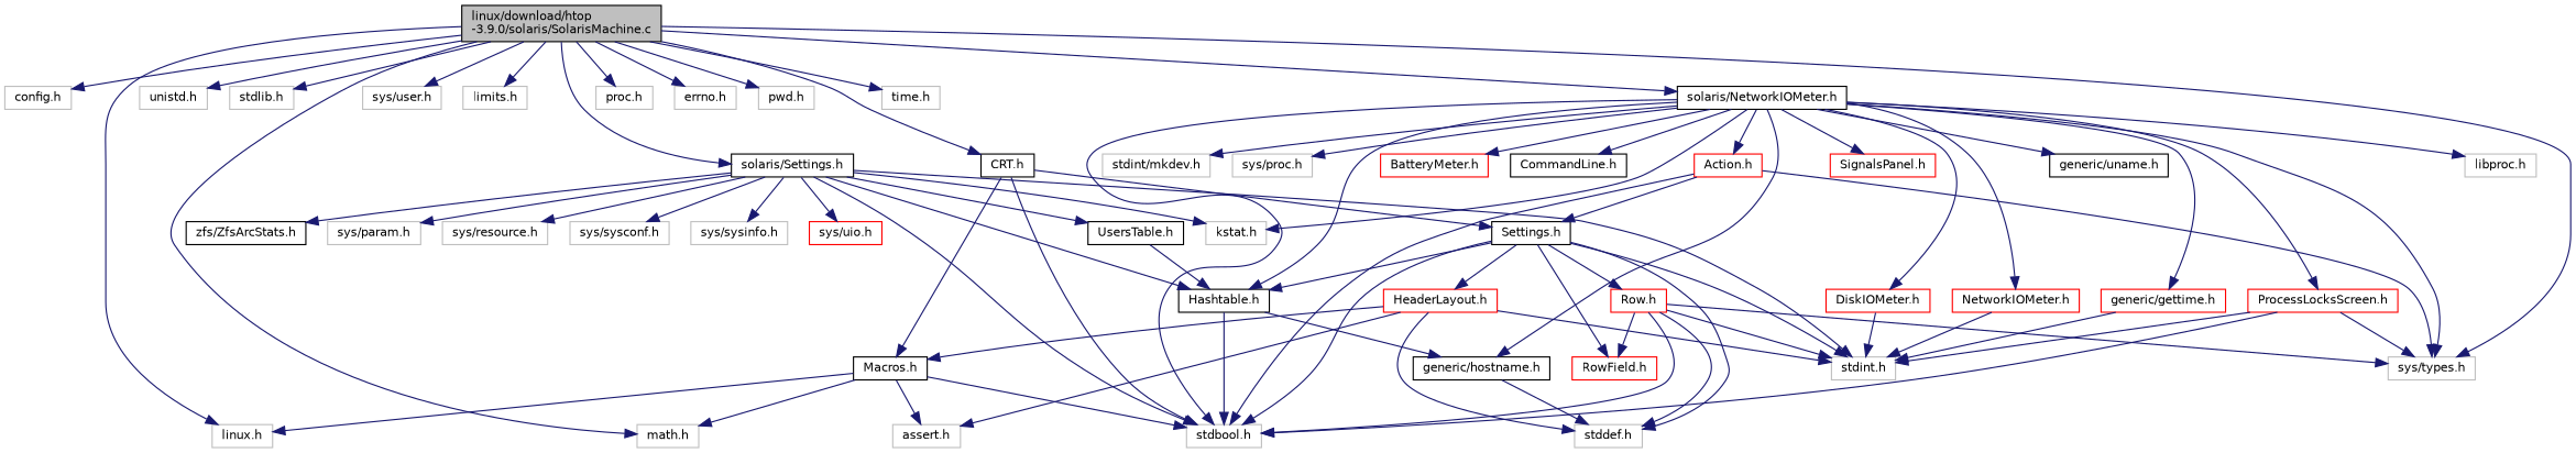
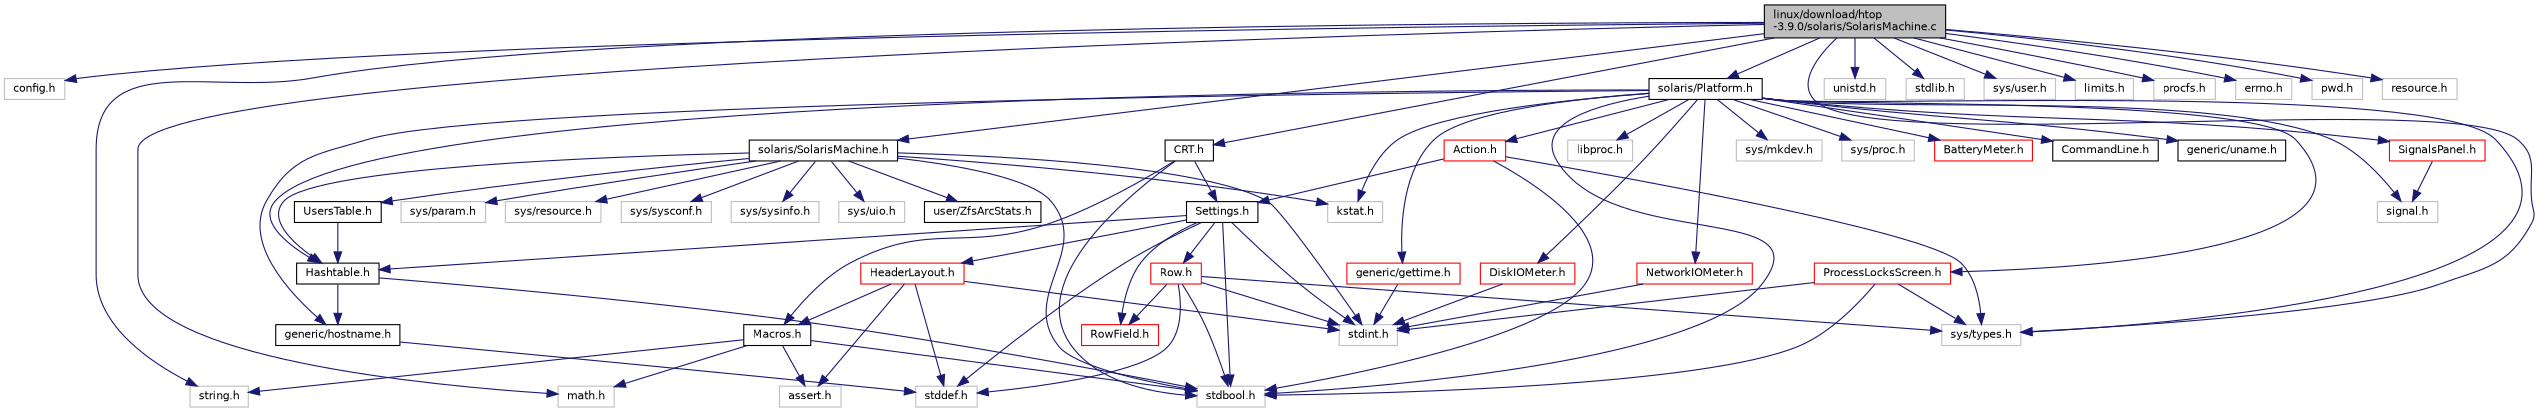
  digraph {
    node [color=grey75 fillcolor=white fontname=Helvetica fontsize=10 shape=record style=filled]
    edge [color=midnightblue fontname=Helvetica fontsize=10 labelfontname=Helvetica labelfontsize=10 style=solid]
    n1 [color=black fillcolor=grey75 fontcolor=black height=0.2 label="linux/download/htop\l-3.9.0/solaris/SolarisMachine.c" width=0.4]
    n2 [height=0.2 label="config.h" width=0.4]
-   n3 [color=black height=0.2 label="solaris/Settings.h" width=0.4]
+   n3 [color=black height=0.2 label="solaris/SolarisMachine.h" width=0.4]
    n4 [height=0.2 label="unistd.h" width=0.4]
    n5 [height=0.2 label="stdlib.h" width=0.4]
    n6 [height=0.2 label="sys/types.h" width=0.4]
    n7 [height=0.2 label="sys/user.h" width=0.4]
    n8 [height=0.2 label="limits.h" width=0.4]
-   n9 [height=0.2 label="linux.h" width=0.4]
-   n10 [height=0.2 label="proc.h" width=0.4]
+   n9 [height=0.2 label="string.h" width=0.4]
+   n10 [height=0.2 label="procfs.h" width=0.4]
    n11 [height=0.2 label="errno.h" width=0.4]
    n12 [height=0.2 label="pwd.h" width=0.4]
    n13 [height=0.2 label="math.h" width=0.4]
-   n14 [height=0.2 label="time.h" width=0.4]
+   n14 [height=0.2 label="resource.h" width=0.4]
    n15 [color=black height=0.2 label="CRT.h" width=0.4]
-   n16 [color=black height=0.2 label="solaris/NetworkIOMeter.h" width=0.4]
+   n16 [color=black height=0.2 label="solaris/Platform.h" width=0.4]
    n17 [height=0.2 label="kstat.h" width=0.4]
    n18 [height=0.2 label="stdbool.h" width=0.4]
    n19 [height=0.2 label="stdint.h" width=0.4]
    n20 [height=0.2 label="sys/param.h" width=0.4]
    n21 [height=0.2 label="sys/resource.h" width=0.4]
    n22 [height=0.2 label="sys/sysconf.h" width=0.4]
    n23 [height=0.2 label="sys/sysinfo.h" width=0.4]
-   n24 [color=red height=0.2 label="sys/uio.h" width=0.4]
+   n24 [height=0.2 label="sys/uio.h" width=0.4]
    n25 [color=black height=0.2 label="Hashtable.h" width=0.4]
    n26 [color=black height=0.2 label="UsersTable.h" width=0.4]
-   n27 [color=black height=0.2 label="zfs/ZfsArcStats.h" width=0.4]
+   n27 [color=black height=0.2 label="user/ZfsArcStats.h" width=0.4]
    n28 [color=black height=0.2 label="Macros.h" width=0.4]
    n29 [color=black height=0.2 label="Settings.h" width=0.4]
    n30 [height=0.2 label="libproc.h" width=0.4]
-   n32 [height=0.2 label="stdint/mkdev.h" width=0.4]
+   n31 [height=0.2 label="signal.h" width=0.4]
+   n32 [height=0.2 label="sys/mkdev.h" width=0.4]
    n33 [height=0.2 label="sys/proc.h" width=0.4]
    n34 [color=red height=0.2 label="Action.h" width=0.4]
    n35 [color=red height=0.2 label="BatteryMeter.h" width=0.4]
    n36 [color=black height=0.2 label="CommandLine.h" width=0.4]
    n37 [color=red height=0.2 label="DiskIOMeter.h" width=0.4]
    n38 [color=red height=0.2 label="NetworkIOMeter.h" width=0.4]
    n39 [color=red height=0.2 label="ProcessLocksScreen.h" width=0.4]
    n40 [color=red height=0.2 label="SignalsPanel.h" width=0.4]
    n41 [color=red height=0.2 label="generic/gettime.h" width=0.4]
    n42 [color=black height=0.2 label="generic/hostname.h" width=0.4]
    n43 [color=black height=0.2 label="generic/uname.h" width=0.4]
    n44 [height=0.2 label="stddef.h" width=0.4]
    n45 [height=0.2 label="assert.h" width=0.4]
    n46 [color=red height=0.2 label="HeaderLayout.h" width=0.4]
    n47 [color=red height=0.2 label="Row.h" width=0.4]
    n48 [color=red height=0.2 label="RowField.h" width=0.4]
    n1 -> n2
    n1 -> n3
    n1 -> n4
    n1 -> n5
    n1 -> n6
    n1 -> n7
    n1 -> n8
    n1 -> n9
    n1 -> n10
    n1 -> n11
    n1 -> n12
    n1 -> n13
    n1 -> n14
    n1 -> n15
    n1 -> n16
    n3 -> n17
    n3 -> n18
    n3 -> n19
    n3 -> n20
    n3 -> n21
    n3 -> n22
    n3 -> n23
    n3 -> n24
    n3 -> n25
    n3 -> n26
    n3 -> n27
    n15 -> n18
    n15 -> n28
    n15 -> n29
    n16 -> n6
    n16 -> n17
    n16 -> n18
    n16 -> n25
    n16 -> n30
+   n16 -> n31
    n16 -> n32
    n16 -> n33
    n16 -> n34
    n16 -> n35
    n16 -> n36
    n16 -> n37
    n16 -> n38
    n16 -> n39
    n16 -> n40
    n16 -> n41
    n16 -> n42
    n16 -> n43
    n25 -> n18
    n25 -> n42
    n26 -> n25
    n28 -> n9
    n28 -> n13
    n28 -> n18
    n28 -> n45
    n29 -> n18
    n29 -> n19
    n29 -> n25
    n29 -> n44
    n29 -> n46
    n29 -> n47
    n29 -> n48
    n34 -> n6
    n34 -> n18
    n34 -> n29
    n37 -> n19
    n38 -> n19
    n39 -> n6
    n39 -> n18
    n39 -> n19
+   n40 -> n31
    n41 -> n19
    n42 -> n44
    n46 -> n19
    n46 -> n28
    n46 -> n44
    n46 -> n45
    n47 -> n6
    n47 -> n18
    n47 -> n19
    n47 -> n44
    n47 -> n48
  }
